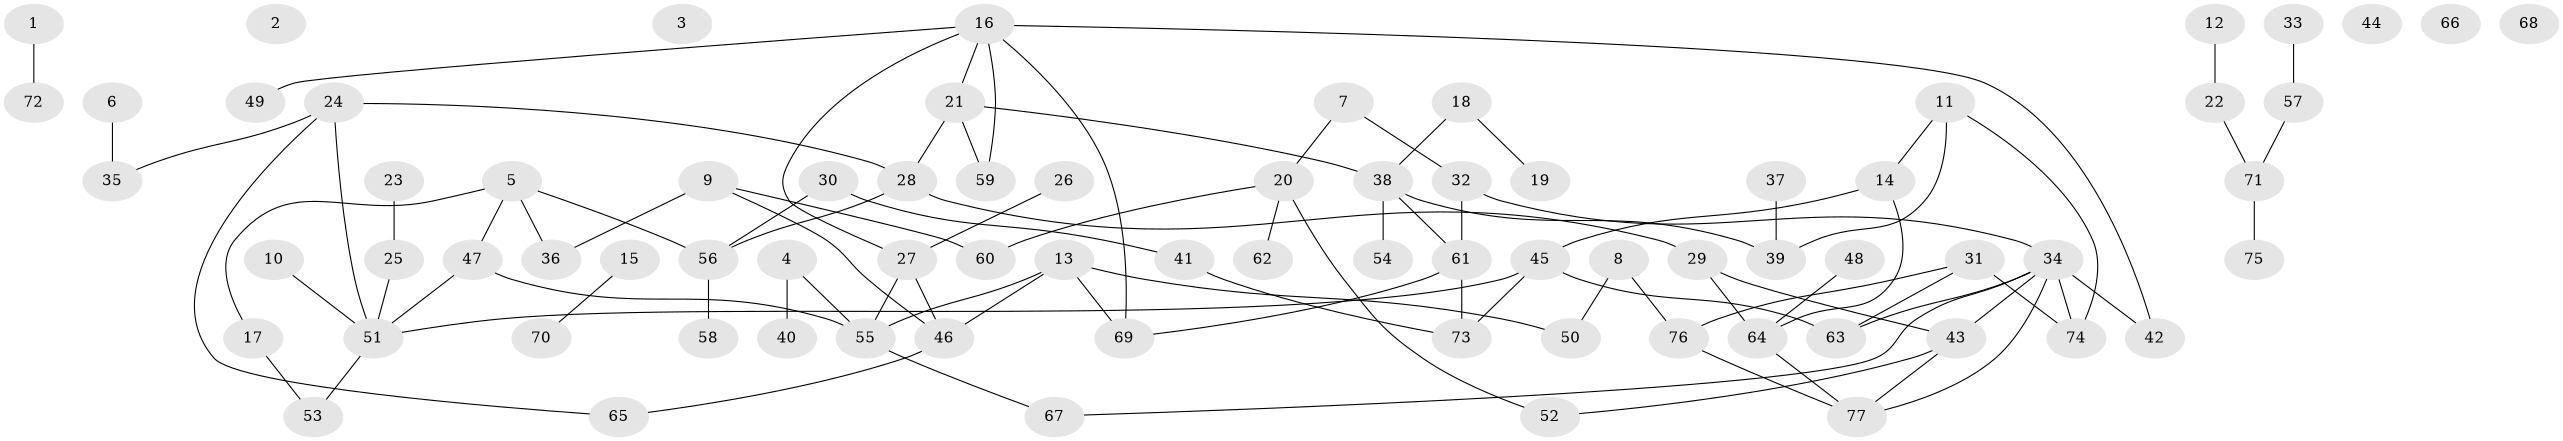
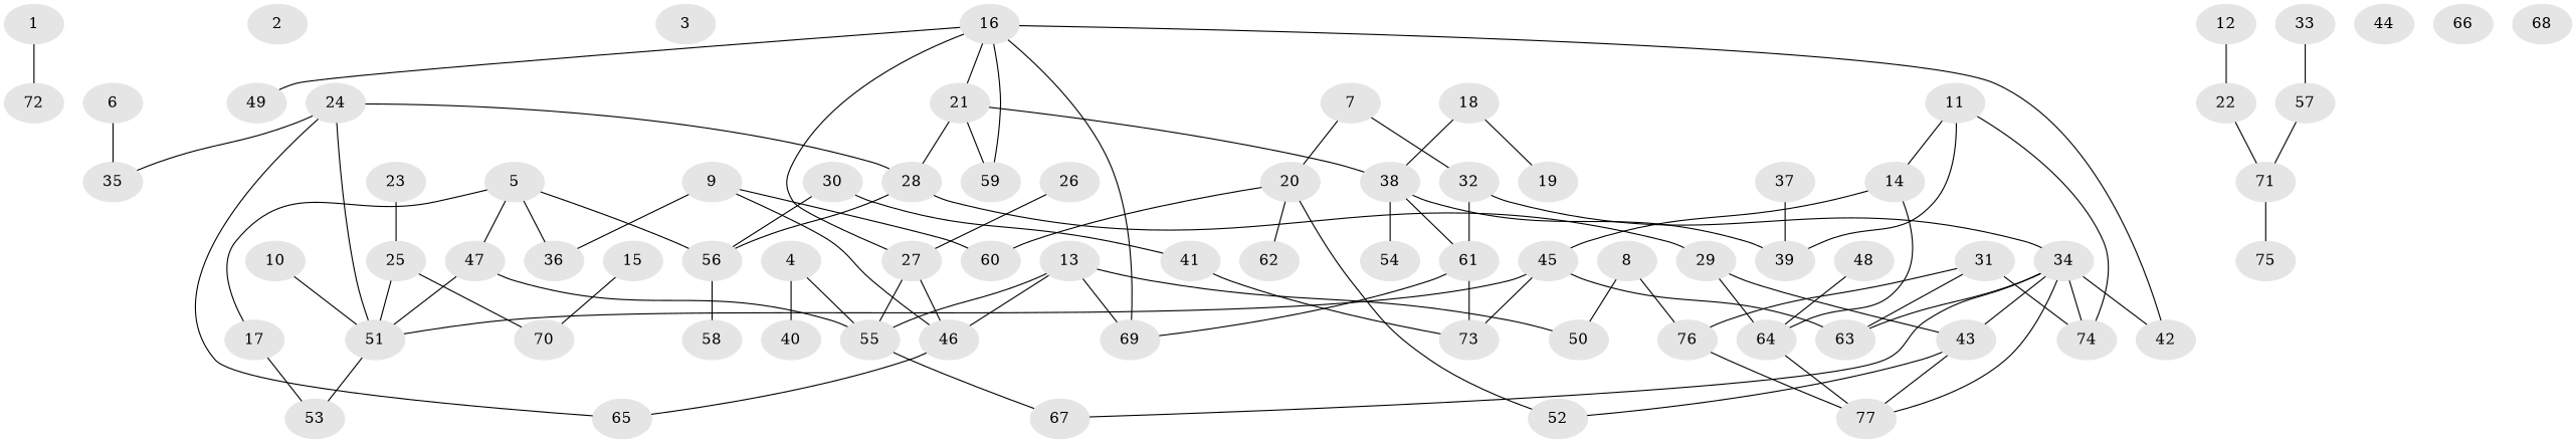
  graph {
    node [color=gray90 style=filled]
    1
    72
    2
    3
    4
    40
    55
    67
    5
    17
    36
    47
    56
    53
    51
    58
    6
    35
    7
    20
    32
    60
    52
    62
    34
    61
    8
    50
    76
    77
    9
    46
    65
    10
    11
    14
    39
    74
    45
    64
    12
    22
    71
    13
    69
    63
    73
    15
    70
    16
    21
    27
    42
    49
    59
    38
    28
    18
    19
    54
    29
    75
    23
    25
    24
    26
    43
    30
    41
    31
    33
    57
    37
    44
    48
    66
    68
    1 -- 72
    4 -- 40
    4 -- 55
    55 -- 67
    5 -- 17
    5 -- 36
    5 -- 47
    5 -- 56
    17 -- 53
    47 -- 55
    47 -- 51
    56 -- 58
    51 -- 53
    6 -- 35
    7 -- 20
    7 -- 32
    20 -- 60
    20 -- 52
    20 -- 62
    32 -- 34
    32 -- 61
    34 -- 67
    34 -- 77
    34 -- 74
    34 -- 63
    34 -- 42
    34 -- 43
    61 -- 69
    61 -- 73
    8 -- 50
    8 -- 76
    76 -- 77
    9 -- 36
    9 -- 60
    9 -- 46
    46 -- 65
    10 -- 51
    11 -- 14
    11 -- 39
    11 -- 74
    14 -- 45
    14 -- 64
    45 -- 51
    45 -- 63
    45 -- 73
    64 -- 77
    12 -- 22
    22 -- 71
    71 -- 75
    13 -- 55
    13 -- 50
    13 -- 46
    13 -- 69
    15 -- 70
    16 -- 69
    16 -- 21
    16 -- 27
    16 -- 42
    16 -- 49
    16 -- 59
    21 -- 59
    21 -- 38
    21 -- 28
    27 -- 55
    27 -- 46
    38 -- 61
    38 -- 39
    38 -- 54
    28 -- 56
    28 -- 29
    18 -- 38
    18 -- 19
    29 -- 64
    29 -- 43
    23 -- 25
    25 -- 51
+   25 -- 70
    24 -- 51
    24 -- 35
    24 -- 65
    24 -- 28
    26 -- 27
    43 -- 52
    43 -- 77
    30 -- 56
    30 -- 41
    41 -- 73
    31 -- 76
    31 -- 74
    31 -- 63
    33 -- 57
    57 -- 71
    37 -- 39
    48 -- 64
  }
